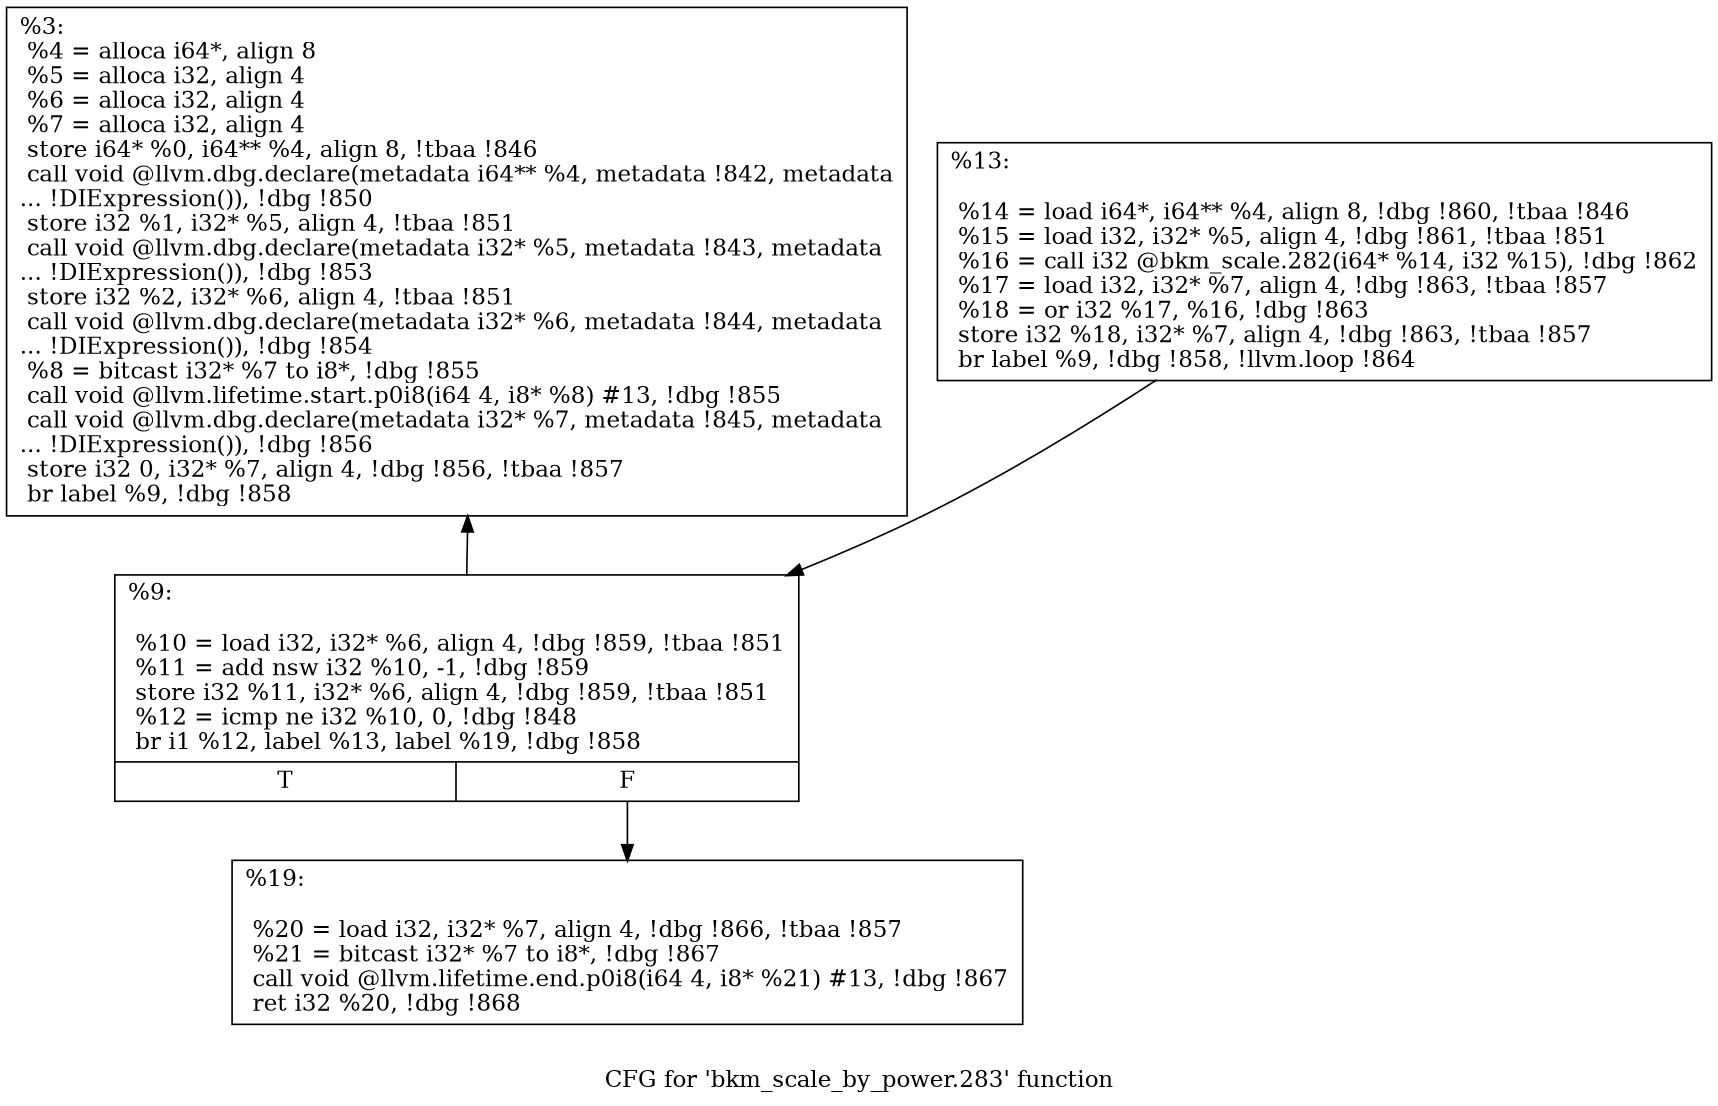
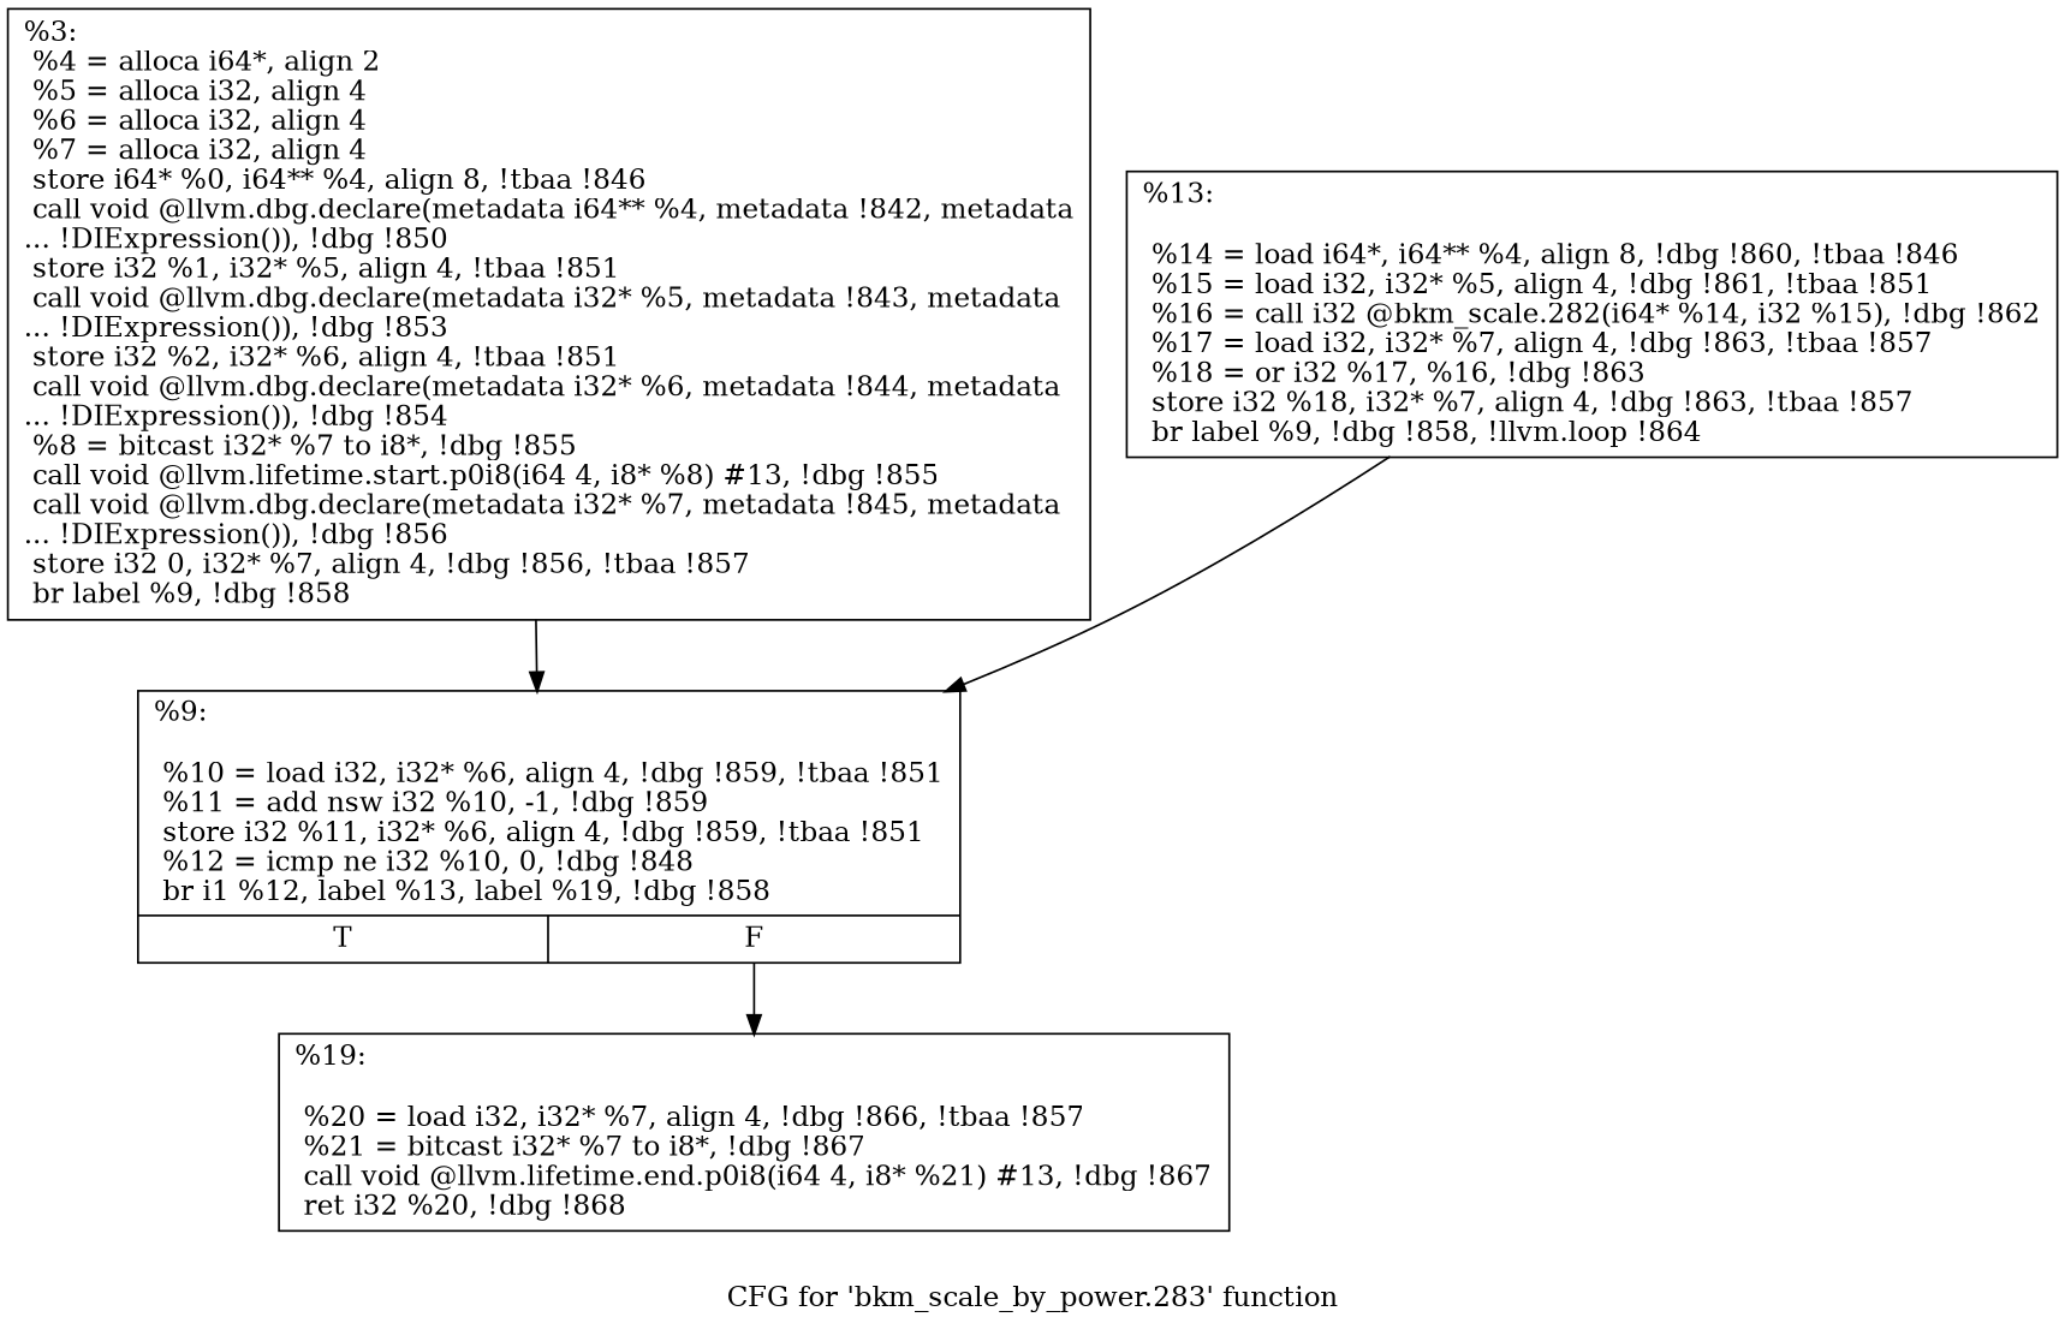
  digraph {
    label="CFG for 'bkm_scale_by_power.283' function"
    node [shape=record]
-   n1 [label="{%3:\l  %4 = alloca i64*, align 8\l  %5 = alloca i32, align 4\l  %6 = alloca i32, align 4\l  %7 = alloca i32, align 4\l  store i64* %0, i64** %4, align 8, !tbaa !846\l  call void @llvm.dbg.declare(metadata i64** %4, metadata !842, metadata\l... !DIExpression()), !dbg !850\l  store i32 %1, i32* %5, align 4, !tbaa !851\l  call void @llvm.dbg.declare(metadata i32* %5, metadata !843, metadata\l... !DIExpression()), !dbg !853\l  store i32 %2, i32* %6, align 4, !tbaa !851\l  call void @llvm.dbg.declare(metadata i32* %6, metadata !844, metadata\l... !DIExpression()), !dbg !854\l  %8 = bitcast i32* %7 to i8*, !dbg !855\l  call void @llvm.lifetime.start.p0i8(i64 4, i8* %8) #13, !dbg !855\l  call void @llvm.dbg.declare(metadata i32* %7, metadata !845, metadata\l... !DIExpression()), !dbg !856\l  store i32 0, i32* %7, align 4, !dbg !856, !tbaa !857\l  br label %9, !dbg !858\l}"]
+   n1 [label="{%3:\l  %4 = alloca i64*, align 2\l  %5 = alloca i32, align 4\l  %6 = alloca i32, align 4\l  %7 = alloca i32, align 4\l  store i64* %0, i64** %4, align 8, !tbaa !846\l  call void @llvm.dbg.declare(metadata i64** %4, metadata !842, metadata\l... !DIExpression()), !dbg !850\l  store i32 %1, i32* %5, align 4, !tbaa !851\l  call void @llvm.dbg.declare(metadata i32* %5, metadata !843, metadata\l... !DIExpression()), !dbg !853\l  store i32 %2, i32* %6, align 4, !tbaa !851\l  call void @llvm.dbg.declare(metadata i32* %6, metadata !844, metadata\l... !DIExpression()), !dbg !854\l  %8 = bitcast i32* %7 to i8*, !dbg !855\l  call void @llvm.lifetime.start.p0i8(i64 4, i8* %8) #13, !dbg !855\l  call void @llvm.dbg.declare(metadata i32* %7, metadata !845, metadata\l... !DIExpression()), !dbg !856\l  store i32 0, i32* %7, align 4, !dbg !856, !tbaa !857\l  br label %9, !dbg !858\l}"]
    n2 [label="{%9:\l\l  %10 = load i32, i32* %6, align 4, !dbg !859, !tbaa !851\l  %11 = add nsw i32 %10, -1, !dbg !859\l  store i32 %11, i32* %6, align 4, !dbg !859, !tbaa !851\l  %12 = icmp ne i32 %10, 0, !dbg !848\l  br i1 %12, label %13, label %19, !dbg !858\l|{<s0>T|<s1>F}}"]
    n3 [label="{%19:\l\l  %20 = load i32, i32* %7, align 4, !dbg !866, !tbaa !857\l  %21 = bitcast i32* %7 to i8*, !dbg !867\l  call void @llvm.lifetime.end.p0i8(i64 4, i8* %21) #13, !dbg !867\l  ret i32 %20, !dbg !868\l}"]
    n4 [label="{%13:\l\l  %14 = load i64*, i64** %4, align 8, !dbg !860, !tbaa !846\l  %15 = load i32, i32* %5, align 4, !dbg !861, !tbaa !851\l  %16 = call i32 @bkm_scale.282(i64* %14, i32 %15), !dbg !862\l  %17 = load i32, i32* %7, align 4, !dbg !863, !tbaa !857\l  %18 = or i32 %17, %16, !dbg !863\l  store i32 %18, i32* %7, align 4, !dbg !863, !tbaa !857\l  br label %9, !dbg !858, !llvm.loop !864\l}"]
-   n2 -> n1
+   n1 -> n2
    n2 -> n3 [tailport=s1]
    n4 -> n2
  }
